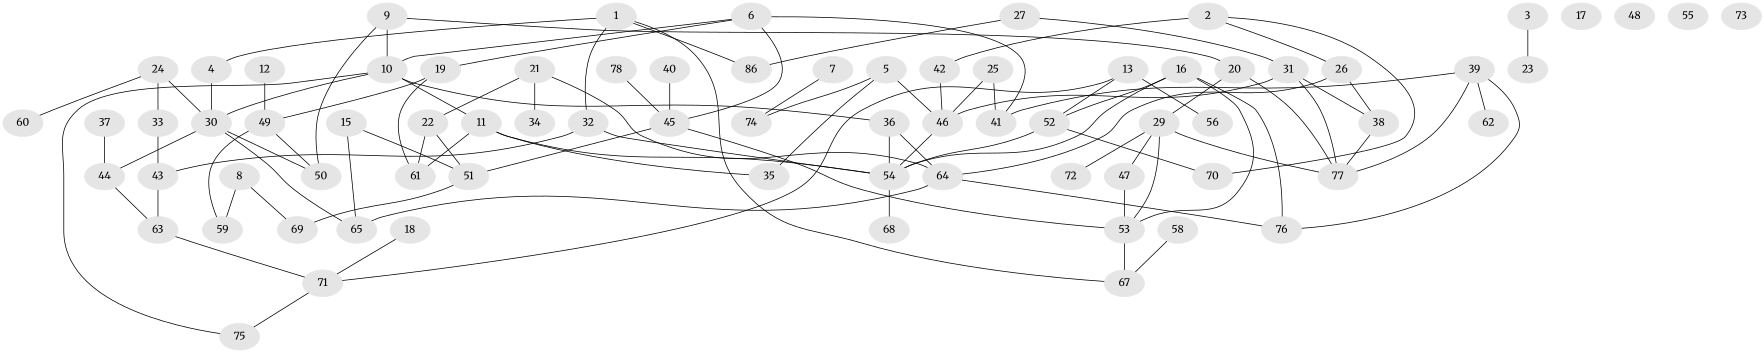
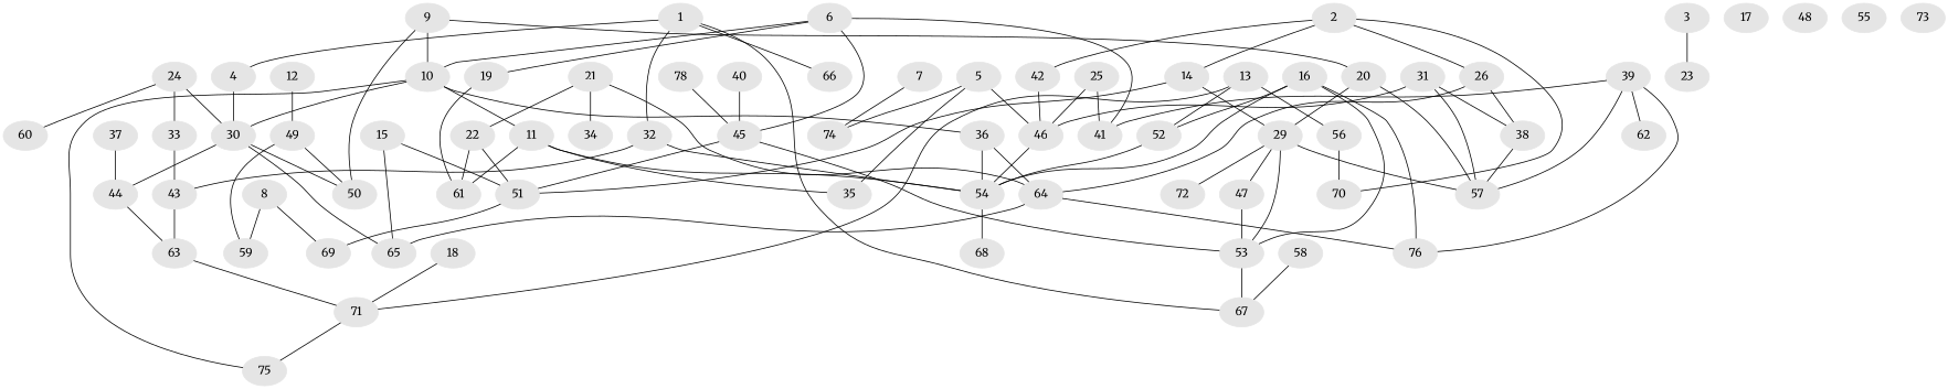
  graph {
    fontname=Merriweather
    node [color=gray90 fontname=Merriweather style=filled]
    edge [fontname=Merriweather]
    1
    4
    32
-   66 [label=86]
+   66
    67
    30
    54
    43
    2
+   14
    26
    42
    70
    29
    51
    64
    38
    46
    3
    23
    50
    65
    44
    5
    35
    74
    6
    10
    19
    41
    45
    11
    36
    75
    61
    49
    53
    7
    8
    59
    69
    9
    20
-   57 [label=77]
+   57
    68
    12
    13
    52
    56
    71
    47
    72
    15
    16
    76
    17
    18
    21
    22
    34
    24
    33
    60
    25
-   27
    31
    n67 [label=78]
    63
    37
    39
    62
    40
    48
    55
    58
    73
    1 -- 4
    1 -- 32
    1 -- 66
    1 -- 67
    4 -- 30
    32 -- 54
    32 -- 43
    30 -- 50
    30 -- 65
    30 -- 44
    54 -- 68
    43 -- 63
+   2 -- 14
    2 -- 26
    2 -- 42
    2 -- 70
+   14 -- 29
+   14 -- 51
    26 -- 64
    26 -- 38
    42 -- 46
    29 -- 53
    29 -- 57
    29 -- 47
    29 -- 72
    51 -- 69
    64 -- 65
    64 -- 76
    38 -- 57
    46 -- 54
    3 -- 23
    44 -- 63
    5 -- 46
    5 -- 35
    5 -- 74
    6 -- 10
    6 -- 19
    6 -- 41
    6 -- 45
    10 -- 30
    10 -- 11
    10 -- 36
    10 -- 75
    19 -- 61
-   19 -- 49
    45 -- 51
    45 -- 53
    11 -- 54
    11 -- 35
    11 -- 61
    36 -- 54
    36 -- 64
    49 -- 50
    49 -- 59
    53 -- 67
    7 -- 74
    8 -- 59
    8 -- 69
    9 -- 50
    9 -- 10
    9 -- 20
    20 -- 29
    20 -- 57
    12 -- 49
    13 -- 52
    13 -- 56
    13 -- 71
    52 -- 54
-   52 -- 70
+   56 -- 70
    71 -- 75
    47 -- 53
    15 -- 51
    15 -- 65
    16 -- 54
    16 -- 53
    16 -- 52
    16 -- 76
    18 -- 71
    21 -- 64
    21 -- 22
    21 -- 34
    22 -- 51
    22 -- 61
    24 -- 30
    24 -- 33
    24 -- 60
    33 -- 43
    25 -- 46
    25 -- 41
-   27 -- 66
-   27 -- 31
    31 -- 38
    31 -- 46
    31 -- 57
    n67 -- 45
    63 -- 71
    37 -- 44
    39 -- 41
    39 -- 57
    39 -- 76
    39 -- 62
    40 -- 45
    58 -- 67
  }
